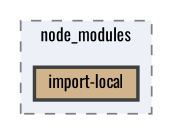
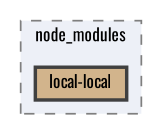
  digraph {
    compound=true
    fontname=Oswald
-   n1 [color=grey25 fillcolor=tan fontname=Oswald fontsize=10 height=0.2 label="import-local" shape=box style="filled,bold" width=0.4]
+   n1 [color=grey25 fillcolor=tan fontname=Oswald fontsize=10 height=0.2 label="local-local" shape=box style="filled,bold" width=0.4]
    subgraph cluster_1 {
      bgcolor="#edf0f7"
      fontsize=10
      label=node_modules
      pencolor=grey50
      style="filled,dashed"
      n1
    }
  }
